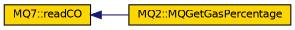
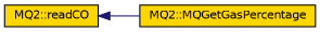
  digraph {
    rankdir=LR
    fontname="DejaVu Sans"
    node [color=black fillcolor=gold fontname="DejaVu Sans" fontsize=10 shape=record style=filled]
-   n1 [fontcolor=black height=0.2 label="MQ7::readCO" width=0.4]
+   n1 [fontcolor=black height=0.2 label="MQ2::readCO" width=0.4]
    n2 [height=0.2 label="MQ2::MQGetGasPercentage" width=0.4]
    n1 -> n2 [color=midnightblue dir=back fontname="DejaVu Sans" fontsize=10 labelfontname=Helvetica labelfontsize=10 style=solid]
  }
